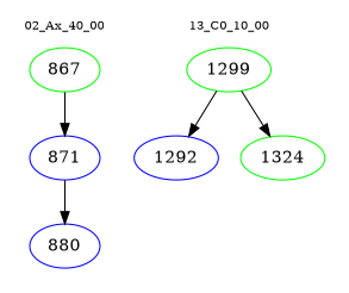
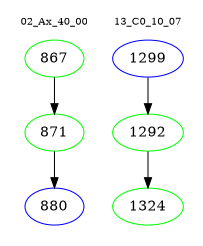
  digraph {
    node [color=blue]
    edge [color=black]
-   n1 [label=871]
+   n1 [color=green label=871]
    n2 [color=green label=867]
    n3 [label=880]
-   n4 [color=green label=1299]
-   n5 [label=1292]
+   n4 [label=1299]
+   n5 [color=green label=1292]
    n6 [color=green label=1324]
    subgraph cluster_1 {
      color=white
      fontsize=10
      label="02_Ax_40_00"
      n1
      n2
      n3
    }
    subgraph cluster_2 {
      color=white
      fontsize=10
-     label="13_C0_10_00"
+     label="13_C0_10_07"
      n4
      n5
      n6
    }
    n1 -> n3
    n2 -> n1
    n4 -> n5
-   n4 -> n6
+   n5 -> n6
  }
